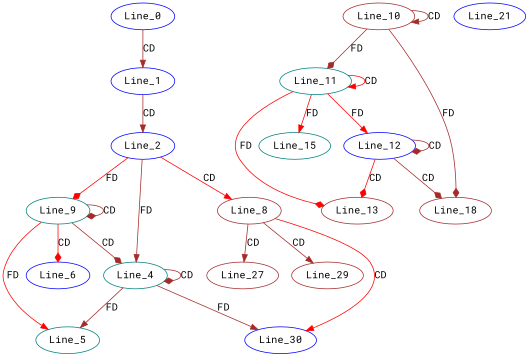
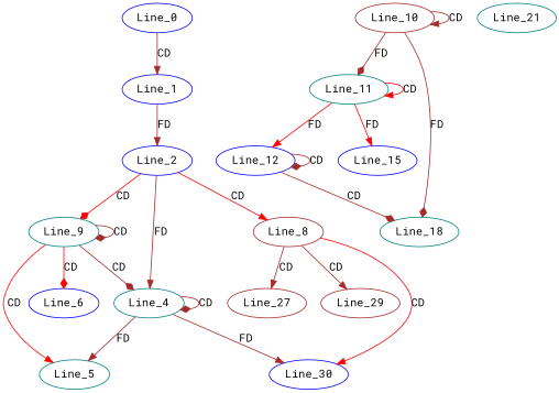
  digraph {
    fontname="Roboto Mono"
    node [color=blue fontname="Roboto Mono"]
    edge [arrowhead=normal color=brown fontname="Roboto Mono"]
    Line_0
    Line_1
    Line_2
    n4 [color=teal label=Line_9]
    Line_4 [color=teal]
    Line_8 [color=brown]
    Line_5 [color=teal]
    Line_6
    Line_30
    Line_27 [color=brown]
    Line_29 [color=brown]
    Line_10 [color=brown]
    Line_11 [color=teal]
-   Line_18 [color=brown]
+   Line_18 [color=teal]
    Line_12
-   Line_13 [color=brown]
-   Line_15 [color=teal]
-   Line_21
+   Line_15
+   Line_21 [color=teal]
    Line_0 -> Line_1 [label=CD]
-   Line_1 -> Line_2 [label=CD]
-   Line_2 -> n4 [arrowhead=diamond color=red label=FD]
+   Line_1 -> Line_2 [label=FD]
+   Line_2 -> n4 [arrowhead=diamond color=red label=CD]
    Line_2 -> Line_4 [label=FD]
    Line_2 -> Line_8 [color=red label=CD]
    n4 -> n4 [arrowhead=diamond label=CD]
    n4 -> Line_4 [arrowhead=diamond label=CD]
-   n4 -> Line_5 [color=red label=FD]
+   n4 -> Line_5 [color=red label=CD]
    n4 -> Line_6 [arrowhead=diamond color=red label=CD]
    Line_4 -> Line_4 [arrowhead=diamond label=CD]
    Line_4 -> Line_5 [label=FD]
    Line_4 -> Line_30 [label=FD]
    Line_8 -> Line_30 [color=red label=CD]
    Line_8 -> Line_27 [label=CD]
    Line_8 -> Line_29 [label=CD]
    Line_10 -> Line_10 [label=CD]
    Line_10 -> Line_11 [arrowhead=diamond label=FD]
    Line_10 -> Line_18 [arrowhead=diamond label=FD]
    Line_11 -> Line_11 [color=red label=CD]
    Line_11 -> Line_12 [color=red label=FD]
-   Line_11 -> Line_13 [arrowhead=diamond color=red label=FD]
    Line_11 -> Line_15 [color=red label=FD]
    Line_12 -> Line_18 [arrowhead=diamond label=CD]
    Line_12 -> Line_12 [arrowhead=diamond label=CD]
-   Line_12 -> Line_13 [arrowhead=diamond color=red label=CD]
  }
